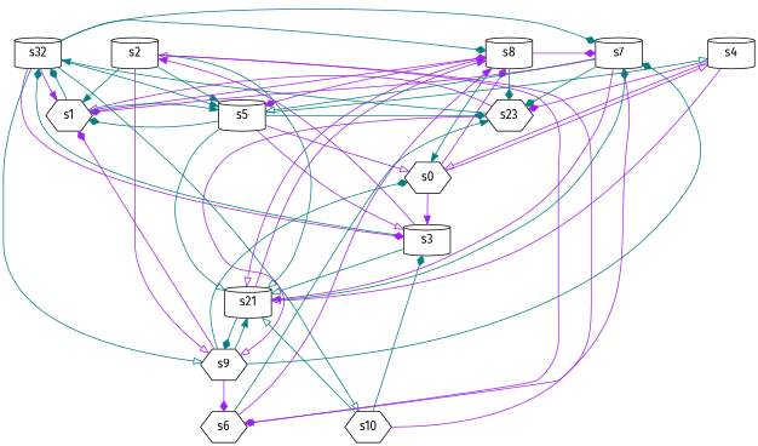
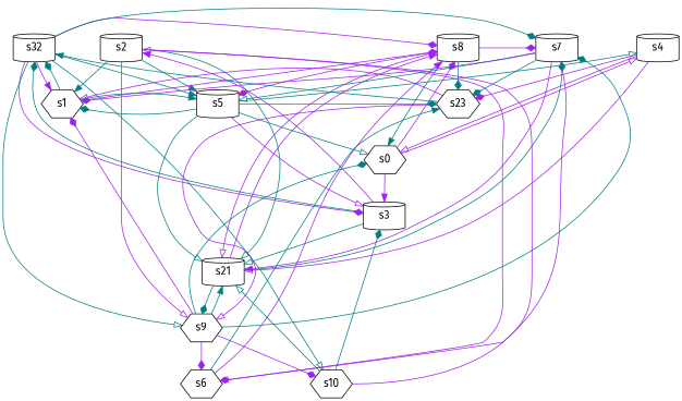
  digraph {
    fontname="Fira Sans"
    node [fontname="Fira Sans" player=0 shape=cylinder]
    edge [arrowhead=diamond color=teal fontname="Fira Sans"]
    s0 [player=1 shape=hexagon]
    s3
    s4
    s8 [player=1]
    n5 [label=s32]
    s2 [player=1]
    n7 [label=s21 player=1]
    n8 [label=s23 shape=hexagon]
    s5
    s7
    s1 [shape=hexagon]
    s9 [player=1 shape=hexagon]
    s10 [shape=hexagon]
    s6 [player=1 shape=hexagon]
    s0 -> s3 [arrowhead=normal color=purple]
    s0 -> s4 [arrowhead=onormal color=purple constraint="time % 2 == 1 && time % 3 == 0"]
    s0 -> s8 [color=purple constraint="time % 5 == 2 || time % 2 == 1"]
    s3 -> n5 [constraint="time == 3 || time == 11 || time == 15 || time == 17"]
    s3 -> s2 [arrowhead=normal color=purple constraint="time % 4 == 0 || time % 2 == 1"]
    s3 -> n7 [arrowhead=onormal]
    s4 -> s0 [arrowhead=onormal color=purple constraint="!(time % 5 == 1)"]
    s4 -> n7 [arrowhead=onormal color=purple constraint="time % 4 == 3 && time % 3 == 2"]
    s4 -> n8 [color=purple constraint="time == 8 || time == 11 || time == 12 || time == 14 || time == 16"]
    s8 -> s0 [arrowhead=normal constraint="time % 2 == 1 && time % 3 == 1"]
    s8 -> n7 [arrowhead=onormal color=purple constraint="time % 8 == 2"]
    s8 -> n8
    s8 -> s5 [color=purple constraint="time % 3 == 1 && time % 5 == 0"]
    s8 -> s7 [color=purple constraint="time % 3 == 1 && time % 3 == 1"]
    n5 -> s3 [color=purple constraint="time % 2 == 1 || time % 5 == 4"]
-   n5 -> s8 [constraint="!(time % 4 == 2)"]
+   n5 -> s8 [color=purple constraint="!(time % 4 == 2)"]
    n5 -> s5 [arrowhead=normal constraint="!(time % 6 == 5)"]
    n5 -> s7 [constraint="time % 4 == 0"]
    n5 -> s1 [arrowhead=normal color=purple]
    n5 -> s9 [arrowhead=onormal]
    n5 -> s10 [arrowhead=onormal constraint="time % 4 == 0 && time % 5 == 3"]
    s2 -> n7 [arrowhead=onormal constraint="time == 4 || time == 5 || time == 9 || time == 16"]
    s2 -> s5 [arrowhead=normal]
    s2 -> s1 [arrowhead=normal]
    s2 -> s9 [arrowhead=onormal color=purple]
    s2 -> s6 [color=purple constraint="time == 20"]
    n7 -> s8 [arrowhead=normal color=purple constraint="!(time % 4 == 2)"]
    n7 -> s7 [constraint="!(time % 5 == 3)"]
    n7 -> s9
    n8 -> n5 [arrowhead=normal constraint="!(time % 4 == 2)"]
    n8 -> s1 [arrowhead=onormal color=purple constraint="time == 1 || time == 2 || time == 7"]
    n8 -> s9 [arrowhead=onormal color=purple constraint="time == 3 || time == 14 || time == 19"]
-   s5 -> s0 [arrowhead=onormal color=purple]
+   s5 -> s0 [arrowhead=onormal]
    s5 -> s3 [arrowhead=onormal color=purple constraint="time % 3 == 0 && time % 4 == 0"]
    s5 -> s4 [arrowhead=onormal constraint="time % 4 == 0 && time % 3 == 0"]
    s5 -> n7 [arrowhead=onormal constraint="time == 2 || time == 12 || time == 15 || time == 16"]
    s5 -> n8 [constraint="time % 3 == 2"]
    s5 -> s1 [constraint="time % 2 == 1 && time % 5 == 1"]
    s7 -> n7 [arrowhead=normal color=purple constraint="time % 5 == 3"]
    s7 -> n8 [constraint="time == 20"]
    s7 -> s5 [arrowhead=onormal constraint="time == 3 || time == 8 || time == 9 || time == 14 || time == 18"]
    s7 -> s1 [color=purple constraint="time % 5 == 0"]
    s7 -> s6 [arrowhead=onormal color=purple constraint="time % 4 == 2 || time % 2 == 0"]
    s1 -> s8 [color=purple constraint="time % 3 == 2"]
    s1 -> n5 [constraint="time % 8 == 0"]
    s1 -> s5 [arrowhead=normal constraint="!(time % 4 == 3)"]
    s9 -> s0 [constraint="!(time % 4 == 3)"]
    s9 -> n7 [arrowhead=normal constraint="time == 5"]
    s9 -> s7 [constraint="!(time % 6 == 5)"]
    s9 -> s1 [color=purple constraint="!(time % 3 == 2)"]
+   s9 -> s10 [color=purple]
    s9 -> s6 [color=purple]
    s10 -> s3
    s10 -> s2 [arrowhead=onormal color=purple constraint="time % 8 == 7"]
    s10 -> n7 [arrowhead=onormal constraint="time % 4 == 0 && time % 5 == 0"]
    s6 -> s8 [arrowhead=normal color=purple constraint="time % 2 == 1"]
    s6 -> n8 [arrowhead=normal constraint="!(time % 5 == 4)"]
  }
